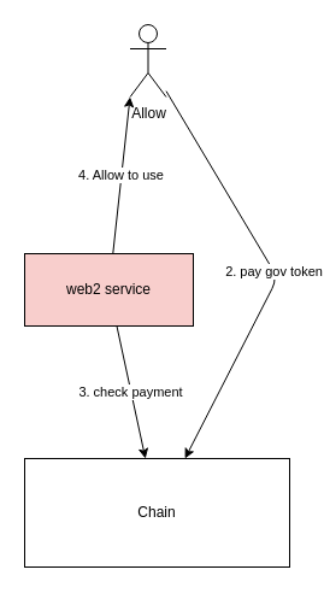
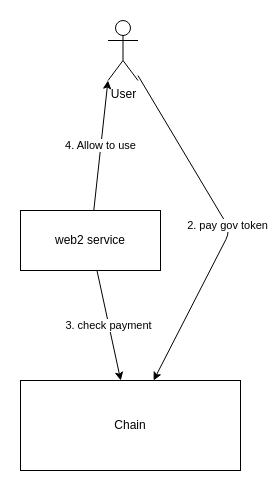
  <mxCell id="0" />
  <mxCell id="1" parent="0" />
  <mxCell id="2" value="Chain" style="rounded=0;whiteSpace=wrap;html=1;" parent="1" vertex="1"><mxGeometry x="20" y="380" width="220" height="90" as="geometry" /></mxCell>
  <mxCell id="3" value="2. pay gov token" style="edgeStyle=none;html=1;" parent="1" source="4" target="2" edge="1"><mxGeometry relative="1" as="geometry"><Array as="points"><mxPoint x="230" y="230" /></Array></mxGeometry></mxCell>
- <mxCell id="4" value="Allow" style="shape=umlActor;verticalLabelPosition=bottom;verticalAlign=top;html=1;outlineConnect=0;" parent="1" vertex="1"><mxGeometry x="107.5" y="20" width="30" height="60" as="geometry" /></mxCell>
+ <mxCell id="4" value="User" style="shape=umlActor;verticalLabelPosition=bottom;verticalAlign=top;html=1;outlineConnect=0;" parent="1" vertex="1"><mxGeometry x="107.5" y="20" width="30" height="60" as="geometry" /></mxCell>
  <mxCell id="5" value="3. check payment" style="edgeStyle=none;html=1;" parent="1" source="7" target="2" edge="1"><mxGeometry relative="1" as="geometry" /></mxCell>
  <mxCell id="6" value="4. Allow to use" style="edgeStyle=none;html=1;entryX=0;entryY=1;entryDx=0;entryDy=0;entryPerimeter=0;" parent="1" source="7" target="4" edge="1"><mxGeometry relative="1" as="geometry" /></mxCell>
- <mxCell id="7" value="web2&amp;nbsp;service" style="rounded=0;whiteSpace=wrap;html=1;fillColor=#f8cecc;" parent="1" vertex="1"><mxGeometry x="20" y="210" width="140" height="60" as="geometry" /></mxCell>
+ <mxCell id="7" value="web2&amp;nbsp;service" style="rounded=0;whiteSpace=wrap;html=1;" parent="1" vertex="1"><mxGeometry x="20" y="210" width="140" height="60" as="geometry" /></mxCell>
